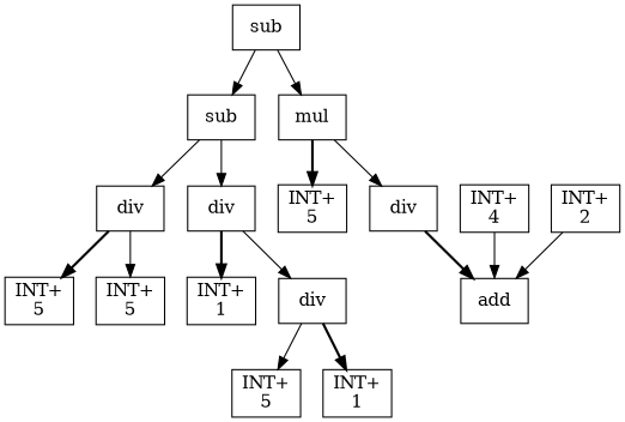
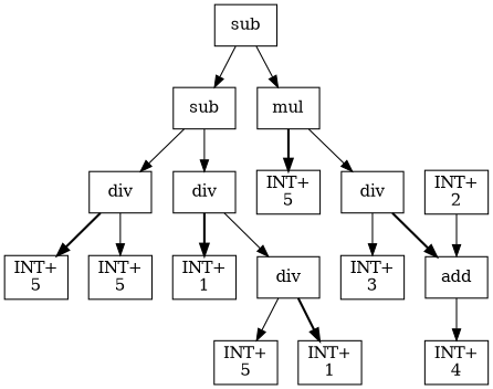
  digraph {
    node [shape=box]
    edge [style=solid]
    n1 [label=sub]
    n2 [label=sub]
    n3 [label=mul]
    n4 [label=div]
    n5 [label=div]
    n6 [label="INT+\n5"]
    n7 [label=div]
    n8 [label="INT+\n5"]
    n9 [label="INT+\n5"]
    n10 [label="INT+\n1"]
    n11 [label=div]
    n12 [label="INT+\n5"]
    n13 [label="INT+\n1"]
+   n14 [label="INT+\n3"]
    n15 [label=add]
    n16 [label="INT+\n4"]
    n17 [label="INT+\n2"]
    n1 -> n2
    n1 -> n3
    n2 -> n4
    n2 -> n5
    n3 -> n6 [style=bold]
    n3 -> n7
    n4 -> n8 [style=bold]
    n4 -> n9
    n5 -> n10 [style=bold]
    n5 -> n11
+   n7 -> n14
    n7 -> n15 [style=bold]
    n11 -> n12
    n11 -> n13 [style=bold]
-   n16 -> n15
+   n15 -> n16
    n17 -> n15
  }
